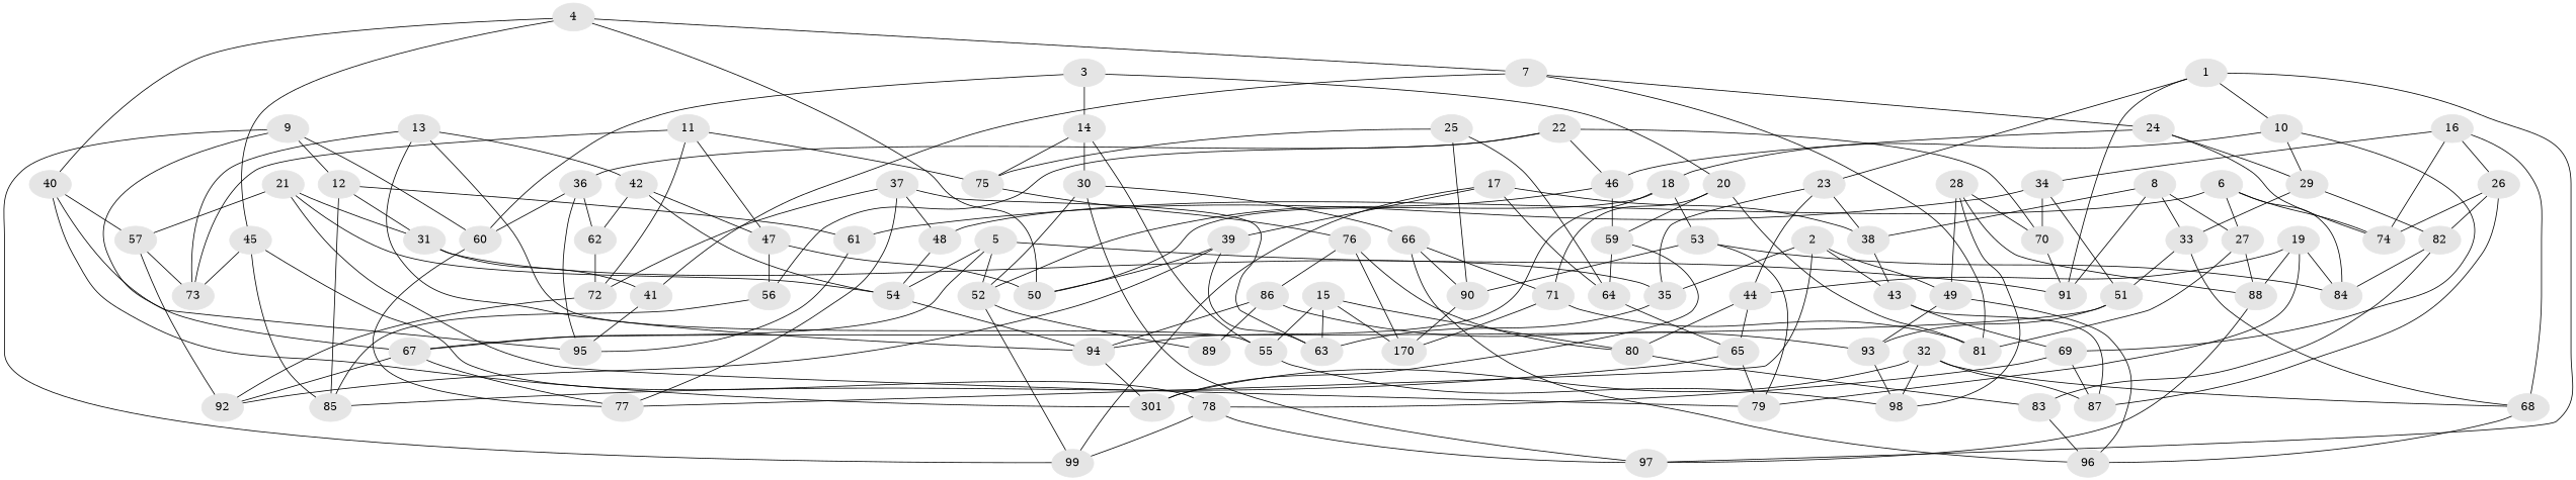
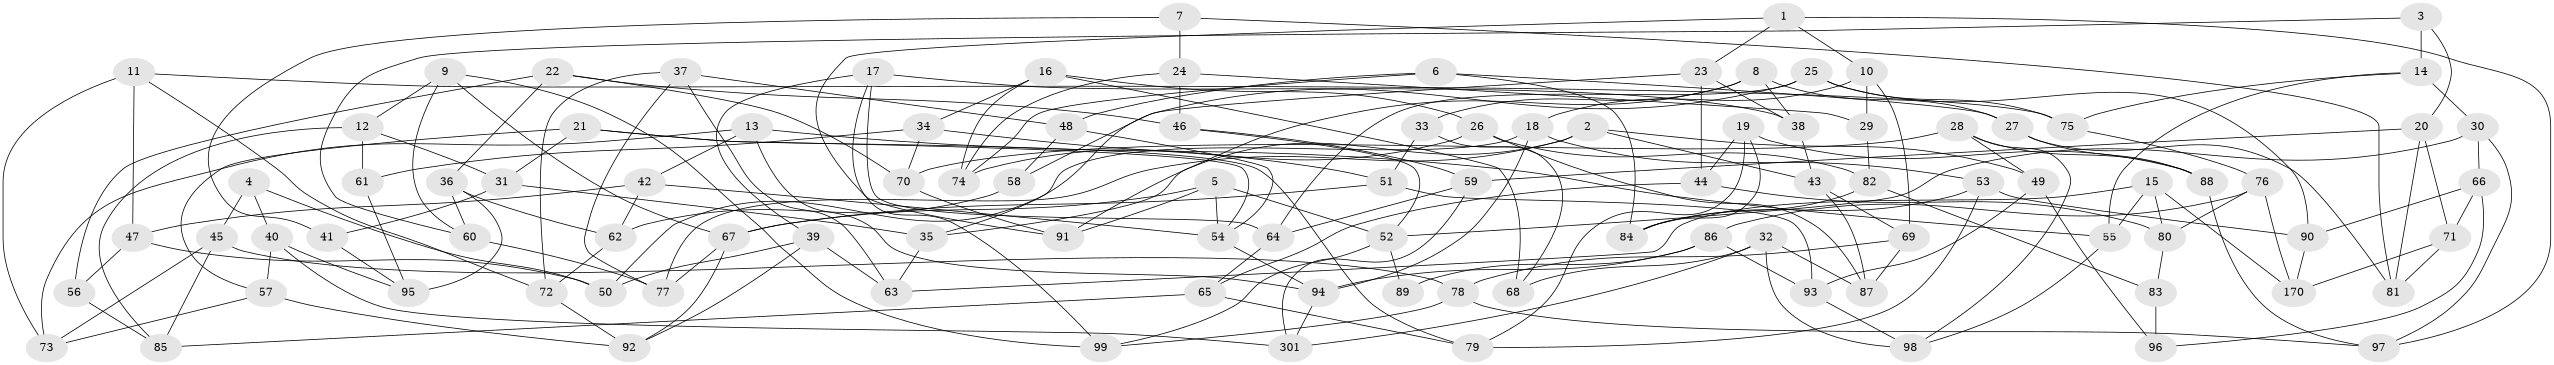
  graph {
    node [color=gray90 style=filled]
    1
    10
    23
    91
    97
    18
    29
    69
    35
    38
    44
    2
    43
    49
    77
    63
    87
    93
    96
    3
    14
    20
    60
    75
    55
    30
    81
    59
    71
    41
    95
    4
    7
    40
    45
    50
    24
    57
    n39 [label=301]
    73
    85
    78
    5
    52
    67
    54
    89
    99
    92
    6
    27
    48
    74
    84
    88
+   58
    46
    8
    33
    68
    51
    9
    12
    31
    61
    94
    53
    82
    11
    47
    72
    56
    76
    13
    42
    62
    98
    66
    15
    80
    n81 [label=170]
    83
    16
    26
    34
    70
    17
    39
    64
    65
    79
    90
    19
    21
    22
    36
    25
    28
    32
    37
    86
    1 -- 10
    1 -- 23
    1 -- 91
    1 -- 97
    10 -- 18
    10 -- 29
    10 -- 69
    23 -- 35
    23 -- 38
    23 -- 44
    18 -- 50
    18 -- 94
    18 -- 53
-   29 -- 33
    29 -- 82
    69 -- 87
    69 -- 78
    35 -- 63
    38 -- 43
    44 -- 80
    44 -- 65
    2 -- 35
    2 -- 43
    2 -- 49
    2 -- 77
    43 -- 69
    43 -- 87
    49 -- 93
    49 -- 96
    93 -- 98
    3 -- 14
    3 -- 20
    3 -- 60
    14 -- 75
    14 -- 55
    14 -- 30
    20 -- 81
    20 -- 59
    20 -- 71
    60 -- 77
    75 -- 76
    55 -- 98
    30 -- 97
    30 -- 52
    30 -- 66
    59 -- n39
    59 -- 64
    71 -- 81
    71 -- n81
    41 -- 95
-   4 -- 7
    4 -- 40
    4 -- 45
    4 -- 50
    7 -- 81
    7 -- 41
    7 -- 24
    40 -- 95
    40 -- 57
    40 -- n39
    45 -- 73
    45 -- 85
    45 -- 78
    24 -- 29
    24 -- 74
    24 -- 46
    57 -- 73
    57 -- 92
    78 -- 97
    78 -- 99
    5 -- 91
    5 -- 52
    5 -- 67
    5 -- 54
    52 -- 89
    52 -- 99
    67 -- 77
    67 -- 92
    54 -- 94
    6 -- 27
    6 -- 48
    6 -- 74
    6 -- 84
    27 -- 81
    27 -- 88
    48 -- 54
+   48 -- 58
    88 -- 97
+   58 -- 62
    46 -- 59
    46 -- 52
    8 -- 91
    8 -- 38
    8 -- 27
    8 -- 33
    33 -- 68
    33 -- 51
-   68 -- 96
    51 -- 93
    51 -- 67
    9 -- 60
    9 -- 67
    9 -- 99
    9 -- 12
    12 -- 85
    12 -- 31
    12 -- 61
    31 -- 35
    31 -- 41
    61 -- 95
    94 -- n39
    53 -- 84
    53 -- 79
    53 -- 90
    82 -- 84
    82 -- 83
    11 -- 75
    11 -- 73
    11 -- 47
    11 -- 72
    47 -- 50
    47 -- 56
    72 -- 92
    56 -- 85
    76 -- 80
    76 -- n81
    76 -- 86
    13 -- 55
    13 -- 73
    13 -- 94
    13 -- 42
    42 -- 54
    42 -- 47
    42 -- 62
    62 -- 72
    66 -- 96
    66 -- 71
    66 -- 90
    15 -- 63
    15 -- 55
    15 -- 80
    15 -- n81
    80 -- 83
    83 -- 96
    16 -- 74
    16 -- 68
    16 -- 26
    16 -- 34
    26 -- 87
    26 -- 74
    26 -- 82
    34 -- 51
    34 -- 61
    34 -- 70
    70 -- 91
    17 -- 38
    17 -- 99
    17 -- 39
    17 -- 64
    39 -- 63
    39 -- 50
    39 -- 92
    64 -- 65
    65 -- 85
    65 -- 79
    90 -- n81
    19 -- 44
    19 -- 84
    19 -- 88
    19 -- 79
    21 -- 57
    21 -- 54
    21 -- 31
    21 -- 79
    22 -- 46
    22 -- 56
    22 -- 70
    22 -- 36
    36 -- 60
    36 -- 95
    36 -- 62
    25 -- 75
+   25 -- 58
    25 -- 64
    25 -- 90
    28 -- 49
    28 -- 88
    28 -- 98
    28 -- 70
    32 -- 87
    32 -- n39
    32 -- 68
    32 -- 98
    37 -- 77
    37 -- 63
    37 -- 48
    37 -- 72
    86 -- 93
    86 -- 89
    86 -- 94
  }
